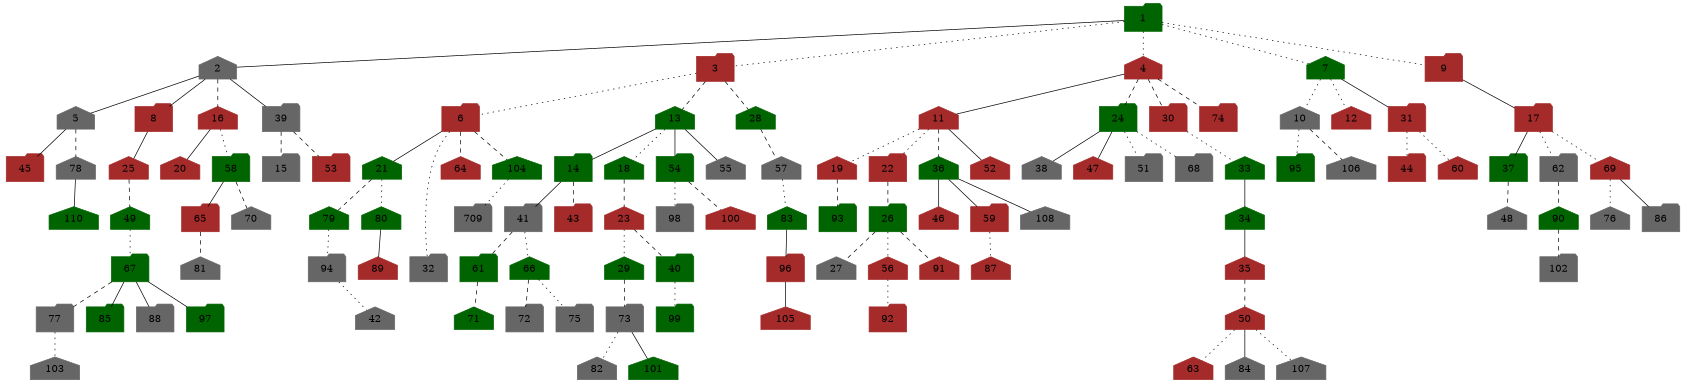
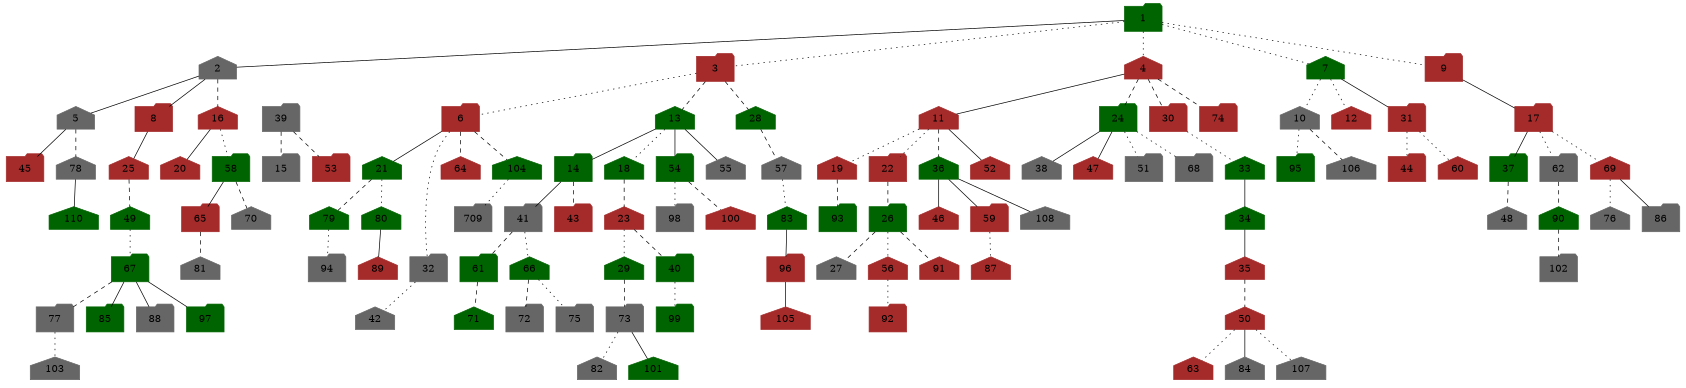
  graph {
    node [color=brown shape=house style=filled]
    edge [style=dotted]
    1 [color=darkgreen shape=folder]
    2 [color=gray40]
    3 [shape=folder]
    4
    7 [color=darkgreen]
    9 [shape=folder]
    5 [color=gray40]
    8 [shape=folder]
    16
    39 [color=gray40 shape=folder]
    6 [shape=folder]
    13 [color=darkgreen]
    28 [color=darkgreen]
    11
    24 [color=darkgreen shape=folder]
    30 [shape=folder]
    74 [shape=folder]
    10 [color=gray40]
    12
    31 [shape=folder]
    17 [shape=folder]
    45 [shape=folder]
    78 [color=gray40]
    25
    15 [color=gray40 shape=folder]
    20
    58 [color=darkgreen shape=folder]
    53 [shape=folder]
    21 [color=darkgreen]
    32 [color=gray40 shape=folder]
    64
    104 [color=darkgreen]
    14 [color=darkgreen shape=folder]
    18 [color=darkgreen]
    54 [color=darkgreen shape=folder]
    55 [color=gray40]
    57 [color=gray40]
    19
    22 [shape=folder]
    36 [color=darkgreen]
    52
    38 [color=gray40]
    47
    51 [color=gray40 shape=folder]
    68 [color=gray40 shape=folder]
    33 [color=darkgreen]
    110 [color=darkgreen]
    79 [color=darkgreen]
    80 [color=darkgreen]
    42 [color=gray40]
    n51 [color=gray40 label=709 shape=folder]
    95 [color=darkgreen shape=folder]
    106 [color=gray40]
    44 [shape=folder]
    60
    49 [color=darkgreen]
    37 [color=darkgreen shape=folder]
    62 [color=gray40 shape=folder]
    69
    93 [color=darkgreen shape=folder]
    26 [color=darkgreen shape=folder]
    46
    59 [shape=folder]
    108 [color=gray40]
    41 [color=gray40 shape=folder]
    43 [shape=folder]
    23
    98 [color=gray40 shape=folder]
    100
    61 [color=darkgreen shape=folder]
    66 [color=darkgreen]
    65 [shape=folder]
    70 [color=gray40]
    48 [color=gray40]
    90 [color=darkgreen]
    76 [color=gray40]
    86 [color=gray40 shape=folder]
    29 [color=darkgreen]
    40 [color=darkgreen shape=folder]
    94 [color=gray40 shape=folder]
    89
    27 [color=gray40]
    56
    91
    73 [color=gray40 shape=folder]
    99 [color=darkgreen shape=folder]
    67 [color=darkgreen shape=folder]
    92 [shape=folder]
    83 [color=darkgreen]
    82 [color=gray40]
    101 [color=darkgreen]
    34 [color=darkgreen]
    35
    50
    63
    84 [color=gray40]
    107 [color=gray40]
    87
    71 [color=darkgreen]
    72 [color=gray40 shape=folder]
    75 [color=gray40 shape=folder]
    77 [color=gray40 shape=folder]
    85 [color=darkgreen shape=folder]
    88 [color=gray40 shape=folder]
    97 [color=darkgreen shape=folder]
    96 [shape=folder]
    81 [color=gray40]
    102 [color=gray40 shape=folder]
    103 [color=gray40]
    105
    1 -- 2 [style=solid]
    1 -- 3
    1 -- 4
    1 -- 7
    1 -- 9
    2 -- 5 [style=solid]
    2 -- 8 [style=solid]
    2 -- 16 [style=dashed]
-   2 -- 39 [style=solid]
    3 -- 6
    3 -- 13 [style=dashed]
    3 -- 28 [style=dashed]
    4 -- 11 [style=solid]
    4 -- 24 [style=dashed]
    4 -- 30 [style=dashed]
    4 -- 74 [style=dashed]
    7 -- 10
    7 -- 12
    7 -- 31 [style=solid]
    9 -- 17 [style=solid]
    5 -- 45 [style=solid]
    5 -- 78 [style=dashed]
    8 -- 25 [style=solid]
    16 -- 20 [style=solid]
    16 -- 58
    39 -- 15 [style=dashed]
    39 -- 53 [style=dashed]
    6 -- 21 [style=solid]
    6 -- 32
    6 -- 64 [style=dashed]
    6 -- 104 [style=dashed]
    13 -- 14 [style=solid]
    13 -- 18
    13 -- 54 [style=solid]
    13 -- 55 [style=solid]
    28 -- 57 [style=dashed]
    11 -- 19
    11 -- 22
    11 -- 36 [style=dashed]
    11 -- 52 [style=solid]
    24 -- 38 [style=solid]
    24 -- 47 [style=solid]
    24 -- 51
    24 -- 68
    30 -- 33
    10 -- 95
    10 -- 106 [style=dashed]
    31 -- 44
    31 -- 60
    17 -- 37 [style=solid]
    17 -- 62
    17 -- 69
    78 -- 110 [style=solid]
    25 -- 49 [style=dashed]
    58 -- 65 [style=solid]
    58 -- 70 [style=dashed]
    21 -- 79 [style=dashed]
    21 -- 80
-   94 -- 42
+   32 -- 42
    104 -- n51
    14 -- 41 [style=solid]
    14 -- 43 [style=dashed]
    18 -- 23 [style=dashed]
    54 -- 98
    54 -- 100 [style=dashed]
    57 -- 83
    19 -- 93 [style=dashed]
    22 -- 26 [style=dashed]
    36 -- 46 [style=solid]
    36 -- 59 [style=solid]
    36 -- 108 [style=solid]
    33 -- 34 [style=solid]
    79 -- 94
    80 -- 89 [style=solid]
    49 -- 67
    37 -- 48 [style=dashed]
    62 -- 90 [style=dashed]
    69 -- 76
    69 -- 86 [style=solid]
    26 -- 27 [style=dashed]
    26 -- 56
    26 -- 91 [style=dashed]
    59 -- 87
    41 -- 61 [style=dashed]
    41 -- 66
    23 -- 29
    23 -- 40 [style=dashed]
    61 -- 71 [style=dashed]
    66 -- 72 [style=dashed]
    66 -- 75
    65 -- 81 [style=dashed]
    90 -- 102 [style=dashed]
    29 -- 73 [style=dashed]
    40 -- 99
    56 -- 92
    73 -- 82
    73 -- 101 [style=solid]
    67 -- 77 [style=dashed]
    67 -- 85 [style=solid]
    67 -- 88 [style=solid]
    67 -- 97 [style=solid]
    83 -- 96 [style=solid]
    34 -- 35 [style=solid]
    35 -- 50 [style=dashed]
    50 -- 63
    50 -- 84 [style=solid]
    50 -- 107
    77 -- 103
    96 -- 105 [style=solid]
  }
